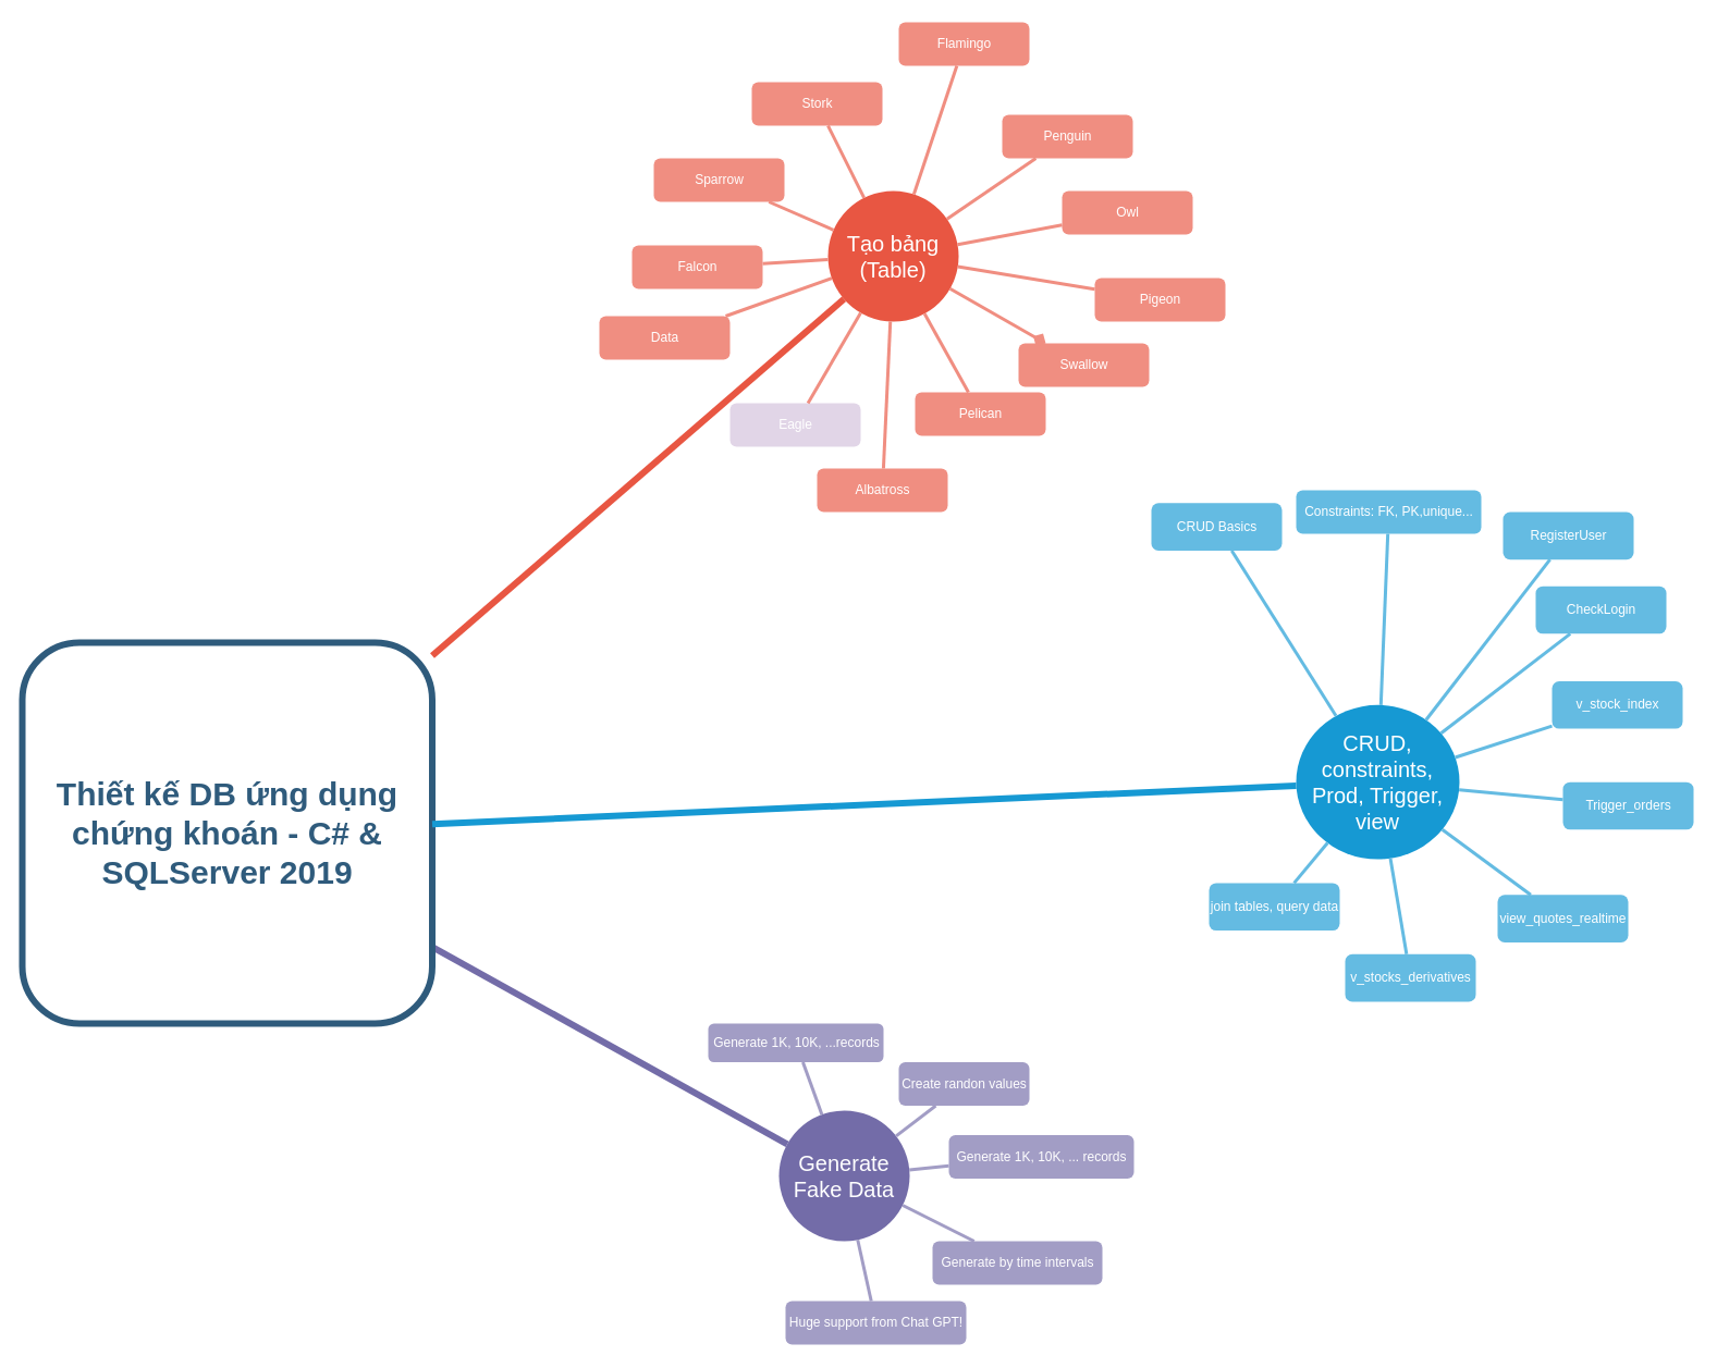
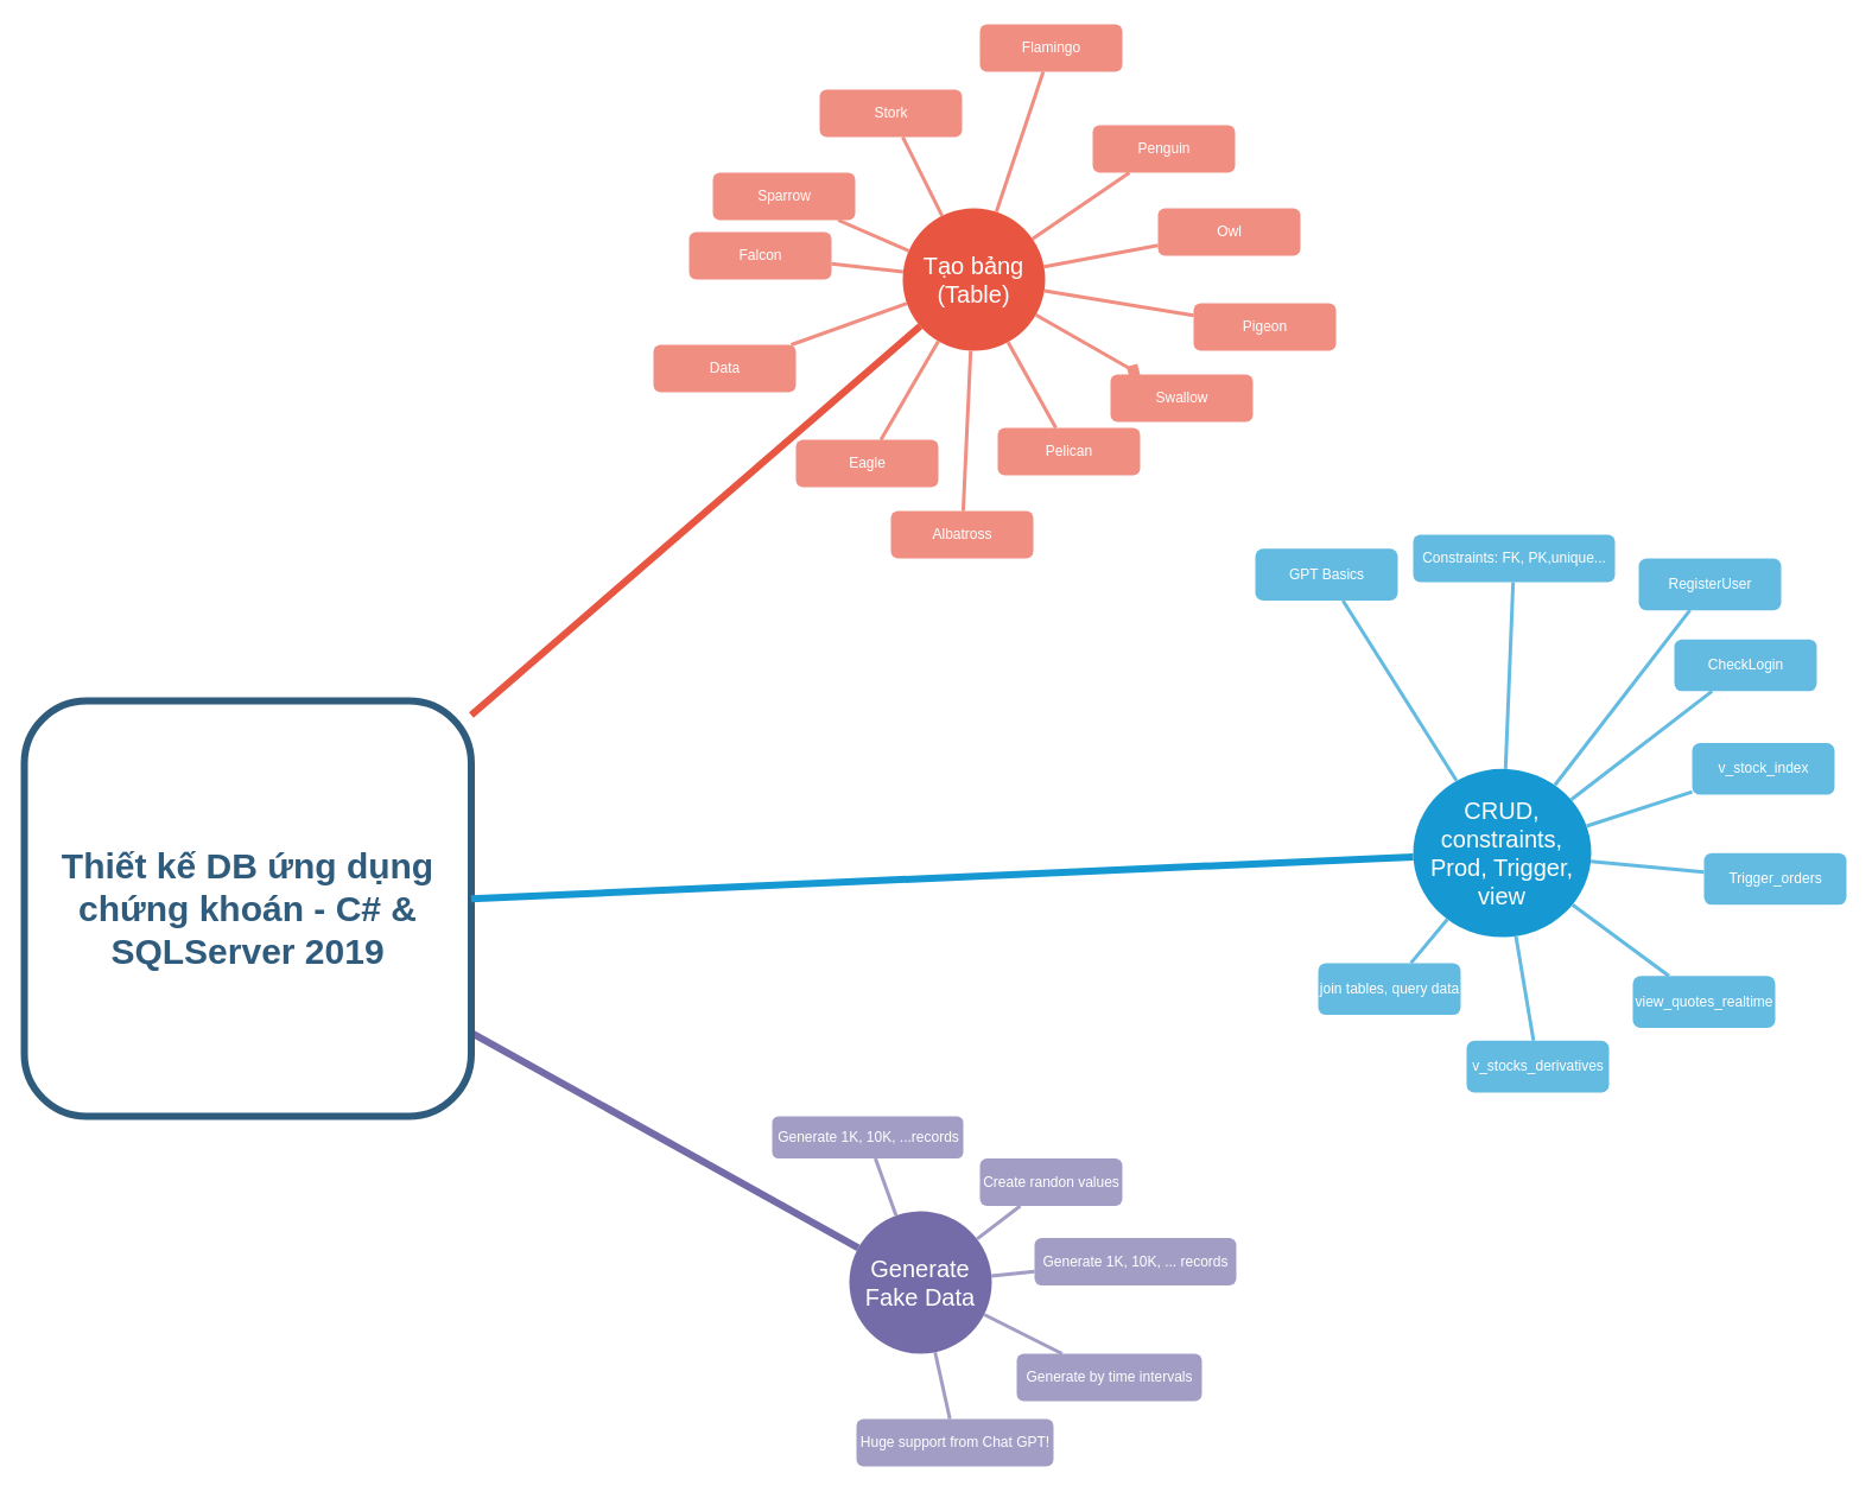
  <mxCell id="0" />
  <mxCell id="1" parent="0" />
  <mxCell id="2" value="" style="group" vertex="1" connectable="0" parent="1"><mxGeometry x="20" y="20" width="1535" height="1215" as="geometry" /></mxCell>
  <mxCell id="3" value="Generate&lt;br&gt;Fake Data" style="ellipse;whiteSpace=wrap;html=1;shadow=0;fontFamily=Helvetica;fontSize=20;fontColor=#FFFFFF;align=center;strokeWidth=3;fillColor=#736ca8;strokeColor=none;" vertex="1" parent="2"><mxGeometry x="695" y="1000" width="120" height="120" as="geometry" /></mxCell>
  <mxCell id="4" style="endArrow=none;strokeWidth=6;strokeColor=#736ca8;html=1;" edge="1" parent="2" source="14" target="3"><mxGeometry relative="1" as="geometry" /></mxCell>
  <mxCell id="5" value="Generate 1K, 10K, ...records" style="rounded=1;fillColor=#a29dc5;strokeColor=none;strokeWidth=3;shadow=0;html=1;fontColor=#FFFFFF;" vertex="1" parent="2"><mxGeometry x="630" y="920" width="161" height="35.5" as="geometry" /></mxCell>
  <mxCell id="6" value="Huge support from Chat GPT!" style="rounded=1;fillColor=#a29dc5;strokeColor=none;strokeWidth=3;shadow=0;html=1;fontColor=#FFFFFF;" vertex="1" parent="2"><mxGeometry x="701" y="1175" width="166" height="40" as="geometry" /></mxCell>
  <mxCell id="7" value="Create randon values" style="rounded=1;fillColor=#a29dc5;strokeColor=none;strokeWidth=3;shadow=0;html=1;fontColor=#FFFFFF;" vertex="1" parent="2"><mxGeometry x="805" y="955.5" width="120" height="40" as="geometry" /></mxCell>
  <mxCell id="8" value="Generate 1K, 10K, ... records" style="rounded=1;fillColor=#a29dc5;strokeColor=none;strokeWidth=3;shadow=0;html=1;fontColor=#FFFFFF;" vertex="1" parent="2"><mxGeometry x="851" y="1022.5" width="170" height="40" as="geometry" /></mxCell>
  <mxCell id="9" value="Generate by time intervals" style="rounded=1;fillColor=#a29dc5;strokeColor=none;strokeWidth=3;shadow=0;html=1;fontColor=#FFFFFF;" vertex="1" parent="2"><mxGeometry x="836" y="1120" width="156" height="40" as="geometry" /></mxCell>
  <mxCell id="10" value="" style="edgeStyle=none;endArrow=none;strokeWidth=3;strokeColor=#A29DC5;html=1;" edge="1" parent="2" source="3" target="8"><mxGeometry x="-765" y="-275" width="100" height="100" as="geometry"><mxPoint x="-765" y="-175" as="sourcePoint" /><mxPoint x="-665" y="-275" as="targetPoint" /></mxGeometry></mxCell>
  <mxCell id="11" value="" style="edgeStyle=none;endArrow=none;strokeWidth=3;strokeColor=#A29DC5;html=1;" edge="1" parent="2" source="3" target="9"><mxGeometry x="-765" y="-275" width="100" height="100" as="geometry"><mxPoint x="-765" y="-175" as="sourcePoint" /><mxPoint x="-665" y="-275" as="targetPoint" /></mxGeometry></mxCell>
  <mxCell id="12" value="" style="edgeStyle=none;endArrow=none;strokeWidth=3;strokeColor=#A29DC5;html=1;" edge="1" parent="2" source="3" target="6"><mxGeometry x="-765" y="-275" width="100" height="100" as="geometry"><mxPoint x="-765" y="-175" as="sourcePoint" /><mxPoint x="-665" y="-275" as="targetPoint" /></mxGeometry></mxCell>
  <mxCell id="13" value="" style="edgeStyle=none;endArrow=none;strokeWidth=3;strokeColor=#A29DC5;html=1;" edge="1" parent="2" source="3" target="5"><mxGeometry x="-765" y="-275" width="100" height="100" as="geometry"><mxPoint x="-765" y="-175" as="sourcePoint" /><mxPoint x="-665" y="-275" as="targetPoint" /></mxGeometry></mxCell>
  <mxCell id="14" value="Thiết kế DB ứng dụng chứng khoán - C# &amp;amp; SQLServer 2019" style="whiteSpace=wrap;html=1;shadow=0;fontFamily=Helvetica;fontSize=30;fontColor=#2F5B7C;align=center;strokeColor=#2F5B7C;strokeWidth=6;fillColor=#FFFFFF;fontStyle=1;gradientColor=none;rounded=1;" vertex="1" parent="2"><mxGeometry y="570" width="376.5" height="350" as="geometry" /></mxCell>
  <mxCell id="15" value="" style="edgeStyle=none;endArrow=none;strokeWidth=3;strokeColor=#A29DC5;html=1;" edge="1" parent="2" source="3" target="7"><mxGeometry x="-2190" y="-580" width="100" height="100" as="geometry"><mxPoint x="-2190" y="-480" as="sourcePoint" /><mxPoint x="-2090" y="-580" as="targetPoint" /></mxGeometry></mxCell>
  <mxCell id="16" value="" style="group" vertex="1" connectable="0" parent="2"><mxGeometry x="530" width="575" height="450" as="geometry" /></mxCell>
  <mxCell id="17" value="Tạo bảng&lt;br&gt;(Table)" style="ellipse;whiteSpace=wrap;html=1;shadow=0;fontFamily=Helvetica;fontSize=20;fontColor=#FFFFFF;align=center;strokeWidth=3;fillColor=#E85642;strokeColor=none;" vertex="1" parent="16"><mxGeometry x="210" y="155" width="120" height="120" as="geometry" /></mxCell>
- <mxCell id="18" value="Eagle" style="rounded=1;fillColor=#e1d5e7;strokeColor=none;strokeWidth=3;shadow=0;html=1;fontColor=#FFFFFF;" vertex="1" parent="16"><mxGeometry x="120" y="350" width="120" height="40" as="geometry" /></mxCell>
+ <mxCell id="18" value="Eagle" style="rounded=1;fillColor=#f08e81;strokeColor=none;strokeWidth=3;shadow=0;html=1;fontColor=#FFFFFF;" vertex="1" parent="16"><mxGeometry x="120" y="350" width="120" height="40" as="geometry" /></mxCell>
  <mxCell id="19" value="Pigeon" style="rounded=1;fillColor=#f08e81;strokeColor=none;strokeWidth=3;shadow=0;html=1;fontColor=#FFFFFF;" vertex="1" parent="16"><mxGeometry x="455" y="235" width="120" height="40" as="geometry" /></mxCell>
  <mxCell id="20" value="Data" style="rounded=1;fillColor=#f08e81;strokeColor=none;strokeWidth=3;shadow=0;html=1;fontColor=#FFFFFF;" vertex="1" parent="16"><mxGeometry y="270" width="120" height="40" as="geometry" /></mxCell>
- <mxCell id="21" value="Falcon" style="rounded=1;fillColor=#f08e81;strokeColor=none;strokeWidth=3;shadow=0;html=1;fontColor=#FFFFFF;" vertex="1" parent="16"><mxGeometry x="30" y="205" width="120" height="40" as="geometry" /></mxCell>
+ <mxCell id="21" value="Falcon" style="rounded=1;fillColor=#f08e81;strokeColor=none;strokeWidth=3;shadow=0;html=1;fontColor=#FFFFFF;" vertex="1" parent="16"><mxGeometry x="30" y="175" width="120" height="40" as="geometry" /></mxCell>
  <mxCell id="22" value="Sparrow" style="rounded=1;fillColor=#f08e81;strokeColor=none;strokeWidth=3;shadow=0;html=1;fontColor=#FFFFFF;" vertex="1" parent="16"><mxGeometry x="50" y="125" width="120" height="40" as="geometry" /></mxCell>
  <mxCell id="23" value="Stork" style="rounded=1;fillColor=#f08e81;strokeColor=none;strokeWidth=3;shadow=0;html=1;fontColor=#FFFFFF;" vertex="1" parent="16"><mxGeometry x="140" y="55" width="120" height="40" as="geometry" /></mxCell>
  <mxCell id="24" value="Flamingo" style="rounded=1;fillColor=#f08e81;strokeColor=none;strokeWidth=3;shadow=0;html=1;fontColor=#FFFFFF;" vertex="1" parent="16"><mxGeometry x="275" width="120" height="40" as="geometry" /></mxCell>
  <mxCell id="25" value="Penguin" style="rounded=1;fillColor=#f08e81;strokeColor=none;strokeWidth=3;shadow=0;html=1;fontColor=#FFFFFF;" vertex="1" parent="16"><mxGeometry x="370" y="85" width="120" height="40" as="geometry" /></mxCell>
  <mxCell id="26" value="Owl" style="rounded=1;fillColor=#f08e81;strokeColor=none;strokeWidth=3;shadow=0;html=1;fontColor=#FFFFFF;" vertex="1" parent="16"><mxGeometry x="425" y="155" width="120" height="40" as="geometry" /></mxCell>
  <mxCell id="27" value="Albatross" style="rounded=1;fillColor=#f08e81;strokeColor=none;strokeWidth=3;shadow=0;html=1;fontColor=#FFFFFF;" vertex="1" parent="16"><mxGeometry x="200" y="410" width="120" height="40" as="geometry" /></mxCell>
  <mxCell id="28" value="Pelican" style="rounded=1;fillColor=#f08e81;strokeColor=none;strokeWidth=3;shadow=0;html=1;fontColor=#FFFFFF;" vertex="1" parent="16"><mxGeometry x="290" y="340" width="120" height="40" as="geometry" /></mxCell>
  <mxCell id="29" value="Swallow" style="rounded=1;fillColor=#f08e81;strokeColor=none;strokeWidth=3;shadow=0;html=1;fontColor=#FFFFFF;" vertex="1" parent="16"><mxGeometry x="385" y="295" width="120" height="40" as="geometry" /></mxCell>
  <mxCell id="30" value="" style="edgeStyle=none;endArrow=none;strokeWidth=3;strokeColor=#F08E81;html=1;" edge="1" parent="16" source="17" target="18"><mxGeometry x="-1460" y="-60" width="100" height="100" as="geometry"><mxPoint x="-1460" y="40" as="sourcePoint" /><mxPoint x="-1360" y="-60" as="targetPoint" /></mxGeometry></mxCell>
  <mxCell id="31" value="" style="edgeStyle=none;endArrow=none;strokeWidth=3;strokeColor=#F08E81;html=1;" edge="1" parent="16" source="17" target="20"><mxGeometry x="-1460" y="-60" width="100" height="100" as="geometry"><mxPoint x="-1460" y="40" as="sourcePoint" /><mxPoint x="-1360" y="-60" as="targetPoint" /></mxGeometry></mxCell>
  <mxCell id="32" value="" style="edgeStyle=none;endArrow=none;strokeWidth=3;strokeColor=#F08E81;html=1;" edge="1" parent="16" source="17" target="21"><mxGeometry x="-1460" y="-60" width="100" height="100" as="geometry"><mxPoint x="-1460" y="40" as="sourcePoint" /><mxPoint x="-1360" y="-60" as="targetPoint" /></mxGeometry></mxCell>
  <mxCell id="33" value="" style="edgeStyle=none;endArrow=none;strokeWidth=3;strokeColor=#F08E81;html=1;" edge="1" parent="16" source="17" target="22"><mxGeometry x="-1460" y="-60" width="100" height="100" as="geometry"><mxPoint x="-1460" y="40" as="sourcePoint" /><mxPoint x="-1360" y="-60" as="targetPoint" /></mxGeometry></mxCell>
  <mxCell id="34" value="" style="edgeStyle=none;endArrow=none;strokeWidth=3;strokeColor=#F08E81;html=1;" edge="1" parent="16" source="17" target="23"><mxGeometry x="-1460" y="-60" width="100" height="100" as="geometry"><mxPoint x="-1460" y="40" as="sourcePoint" /><mxPoint x="-1360" y="-60" as="targetPoint" /></mxGeometry></mxCell>
  <mxCell id="35" value="" style="edgeStyle=none;endArrow=none;strokeWidth=3;strokeColor=#F08E81;html=1;" edge="1" parent="16" source="17" target="24"><mxGeometry x="-1460" y="-60" width="100" height="100" as="geometry"><mxPoint x="-1460" y="40" as="sourcePoint" /><mxPoint x="-1360" y="-60" as="targetPoint" /></mxGeometry></mxCell>
  <mxCell id="36" value="" style="edgeStyle=none;endArrow=none;strokeWidth=3;strokeColor=#F08E81;html=1;" edge="1" parent="16" source="17" target="25"><mxGeometry x="-1460" y="-60" width="100" height="100" as="geometry"><mxPoint x="-1460" y="40" as="sourcePoint" /><mxPoint x="-1360" y="-60" as="targetPoint" /></mxGeometry></mxCell>
  <mxCell id="37" value="" style="edgeStyle=none;endArrow=none;strokeWidth=3;strokeColor=#F08E81;html=1;" edge="1" parent="16" source="17" target="26"><mxGeometry x="-1460" y="-60" width="100" height="100" as="geometry"><mxPoint x="-1460" y="40" as="sourcePoint" /><mxPoint x="-1360" y="-60" as="targetPoint" /></mxGeometry></mxCell>
  <mxCell id="38" value="" style="edgeStyle=none;endArrow=none;strokeWidth=3;strokeColor=#F08E81;html=1;" edge="1" parent="16" source="17" target="19"><mxGeometry x="-1460" y="-60" width="100" height="100" as="geometry"><mxPoint x="-1460" y="40" as="sourcePoint" /><mxPoint x="-1360" y="-60" as="targetPoint" /></mxGeometry></mxCell>
  <mxCell id="39" value="" style="edgeStyle=none;endArrow=diamond;strokeWidth=3;strokeColor=#F08E81;html=1;" edge="1" parent="16" source="17" target="29"><mxGeometry x="-1460" y="-60" width="100" height="100" as="geometry"><mxPoint x="-1460" y="40" as="sourcePoint" /><mxPoint x="-1360" y="-60" as="targetPoint" /></mxGeometry></mxCell>
  <mxCell id="40" value="" style="edgeStyle=none;endArrow=none;strokeWidth=3;strokeColor=#F08E81;html=1;" edge="1" parent="16" source="17" target="28"><mxGeometry x="-1460" y="-60" width="100" height="100" as="geometry"><mxPoint x="-1460" y="40" as="sourcePoint" /><mxPoint x="-1360" y="-60" as="targetPoint" /></mxGeometry></mxCell>
  <mxCell id="41" value="" style="edgeStyle=none;endArrow=none;strokeWidth=3;strokeColor=#F08E81;html=1;" edge="1" parent="16" source="17" target="27"><mxGeometry x="-1460" y="-60" width="100" height="100" as="geometry"><mxPoint x="-1460" y="40" as="sourcePoint" /><mxPoint x="-1360" y="-60" as="targetPoint" /></mxGeometry></mxCell>
  <mxCell id="42" style="edgeStyle=orthogonalEdgeStyle;rounded=0;html=1;exitX=0.75;exitY=0;entryX=0.75;entryY=0;startArrow=none;startFill=0;endArrow=block;endFill=1;jettySize=auto;orthogonalLoop=1;strokeColor=#12aab5;strokeWidth=6;fontSize=20;fontColor=#2F5B7C;" edge="1" parent="16" source="21" target="21"><mxGeometry relative="1" as="geometry" /></mxCell>
  <mxCell id="43" style="endArrow=none;strokeWidth=6;strokeColor=#E85642;html=1;" edge="1" parent="2" source="14" target="17"><mxGeometry relative="1" as="geometry" /></mxCell>
  <mxCell id="44" value="" style="group" vertex="1" connectable="0" parent="2"><mxGeometry x="990" y="420" width="545" height="480" as="geometry" /></mxCell>
  <mxCell id="45" value="CRUD, constraints, Prod, Trigger, view" style="ellipse;whiteSpace=wrap;html=1;shadow=0;fontFamily=Helvetica;fontSize=20;fontColor=#FFFFFF;align=center;strokeWidth=3;fillColor=#1699D3;strokeColor=none;" vertex="1" parent="44"><mxGeometry x="180" y="207.273" width="150" height="141.818" as="geometry" /></mxCell>
- <mxCell id="46" value="CRUD Basics" style="rounded=1;fillColor=#64BBE2;strokeColor=none;strokeWidth=3;shadow=0;html=1;fontColor=#FFFFFF;" vertex="1" parent="44"><mxGeometry x="47" y="21.818" width="120" height="43.636" as="geometry" /></mxCell>
+ <mxCell id="46" value="GPT Basics" style="rounded=1;fillColor=#64BBE2;strokeColor=none;strokeWidth=3;shadow=0;html=1;fontColor=#FFFFFF;" vertex="1" parent="44"><mxGeometry x="47" y="21.818" width="120" height="43.636" as="geometry" /></mxCell>
  <mxCell id="47" value="RegisterUser" style="rounded=1;fillColor=#64BBE2;strokeColor=none;strokeWidth=3;shadow=0;html=1;fontColor=#FFFFFF;" vertex="1" parent="44"><mxGeometry x="370" y="29.998" width="120" height="43.636" as="geometry" /></mxCell>
  <mxCell id="48" value="CheckLogin" style="rounded=1;fillColor=#64BBE2;strokeColor=none;strokeWidth=3;shadow=0;html=1;fontColor=#FFFFFF;" vertex="1" parent="44"><mxGeometry x="400" y="98.182" width="120" height="43.636" as="geometry" /></mxCell>
  <mxCell id="49" value="v_stock_index" style="rounded=1;fillColor=#64BBE2;strokeColor=none;strokeWidth=3;shadow=0;html=1;fontColor=#FFFFFF;" vertex="1" parent="44"><mxGeometry x="415" y="185.455" width="120" height="43.636" as="geometry" /></mxCell>
  <mxCell id="50" value="view_quotes_realtime" style="rounded=1;fillColor=#64BBE2;strokeColor=none;strokeWidth=3;shadow=0;html=1;fontColor=#FFFFFF;" vertex="1" parent="44"><mxGeometry x="365" y="381.818" width="120" height="43.636" as="geometry" /></mxCell>
  <mxCell id="51" value="Trigger_orders" style="rounded=1;fillColor=#64BBE2;strokeColor=none;strokeWidth=3;shadow=0;html=1;fontColor=#FFFFFF;" vertex="1" parent="44"><mxGeometry x="425" y="278.182" width="120" height="43.636" as="geometry" /></mxCell>
  <mxCell id="52" value="v_stocks_derivatives" style="rounded=1;fillColor=#64BBE2;strokeColor=none;strokeWidth=3;shadow=0;html=1;fontColor=#FFFFFF;" vertex="1" parent="44"><mxGeometry x="225" y="436.364" width="120" height="43.636" as="geometry" /></mxCell>
  <mxCell id="53" value="join tables, query data" style="rounded=1;fillColor=#64BBE2;strokeColor=none;strokeWidth=3;shadow=0;html=1;fontColor=#FFFFFF;" vertex="1" parent="44"><mxGeometry x="100" y="370.909" width="120" height="43.636" as="geometry" /></mxCell>
  <mxCell id="54" value="" style="edgeStyle=none;endArrow=none;strokeWidth=3;strokeColor=#64BBE2;html=1;" edge="1" parent="44" source="45" target="46"><mxGeometry x="-1780" y="-458.182" width="100" height="109.091" as="geometry"><mxPoint x="-1780" y="-349.091" as="sourcePoint" /><mxPoint x="-1680" y="-458.182" as="targetPoint" /></mxGeometry></mxCell>
  <mxCell id="55" value="" style="edgeStyle=none;endArrow=none;strokeWidth=3;strokeColor=#64BBE2;html=1;" edge="1" parent="44" source="45" target="47"><mxGeometry x="-1780" y="-458.182" width="100" height="109.091" as="geometry"><mxPoint x="-1780" y="-349.091" as="sourcePoint" /><mxPoint x="-1680" y="-458.182" as="targetPoint" /></mxGeometry></mxCell>
  <mxCell id="56" value="" style="edgeStyle=none;endArrow=none;strokeWidth=3;strokeColor=#64BBE2;html=1;" edge="1" parent="44" source="45" target="48"><mxGeometry x="-1780" y="-458.182" width="100" height="109.091" as="geometry"><mxPoint x="-1780" y="-349.091" as="sourcePoint" /><mxPoint x="-1680" y="-458.182" as="targetPoint" /></mxGeometry></mxCell>
  <mxCell id="57" value="" style="edgeStyle=none;endArrow=none;strokeWidth=3;strokeColor=#64BBE2;html=1;" edge="1" parent="44" source="45" target="49"><mxGeometry x="-1780" y="-458.182" width="100" height="109.091" as="geometry"><mxPoint x="-1780" y="-349.091" as="sourcePoint" /><mxPoint x="-1680" y="-458.182" as="targetPoint" /></mxGeometry></mxCell>
  <mxCell id="58" value="" style="edgeStyle=none;endArrow=none;strokeWidth=3;strokeColor=#64BBE2;html=1;" edge="1" parent="44" source="45" target="51"><mxGeometry x="-1780" y="-458.182" width="100" height="109.091" as="geometry"><mxPoint x="-1780" y="-349.091" as="sourcePoint" /><mxPoint x="-1680" y="-458.182" as="targetPoint" /></mxGeometry></mxCell>
  <mxCell id="59" value="" style="edgeStyle=none;endArrow=none;strokeWidth=3;strokeColor=#64BBE2;html=1;" edge="1" parent="44" source="45" target="50"><mxGeometry x="-1780" y="-458.182" width="100" height="109.091" as="geometry"><mxPoint x="-1780" y="-349.091" as="sourcePoint" /><mxPoint x="-1680" y="-458.182" as="targetPoint" /></mxGeometry></mxCell>
  <mxCell id="60" value="" style="edgeStyle=none;endArrow=none;strokeWidth=3;strokeColor=#64BBE2;html=1;" edge="1" parent="44" source="45" target="52"><mxGeometry x="-1780" y="-458.182" width="100" height="109.091" as="geometry"><mxPoint x="-1780" y="-349.091" as="sourcePoint" /><mxPoint x="-1680" y="-458.182" as="targetPoint" /></mxGeometry></mxCell>
  <mxCell id="61" value="" style="edgeStyle=none;endArrow=none;strokeWidth=3;strokeColor=#64BBE2;html=1;" edge="1" parent="44" source="45" target="53"><mxGeometry x="-1780" y="-458.182" width="100" height="109.091" as="geometry"><mxPoint x="-1780" y="-349.091" as="sourcePoint" /><mxPoint x="-1680" y="-458.182" as="targetPoint" /></mxGeometry></mxCell>
  <mxCell id="62" value="Constraints: FK, PK,unique..." style="rounded=1;fillColor=#64BBE2;strokeColor=none;strokeWidth=3;shadow=0;html=1;fontColor=#FFFFFF;" vertex="1" parent="44"><mxGeometry x="180" y="10" width="170" height="40" as="geometry" /></mxCell>
  <mxCell id="63" value="" style="edgeStyle=none;endArrow=none;strokeWidth=3;strokeColor=#64BBE2;html=1;" edge="1" parent="44" source="45" target="62"><mxGeometry x="-1730" y="-390" width="100" height="100" as="geometry"><mxPoint x="-1730" y="-290" as="sourcePoint" /><mxPoint x="-1630" y="-390" as="targetPoint" /></mxGeometry></mxCell>
  <mxCell id="64" style="endArrow=none;strokeWidth=6;strokeColor=#1699D3;html=1;" edge="1" parent="2" source="14" target="45"><mxGeometry relative="1" as="geometry" /></mxCell>
